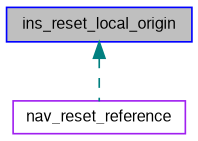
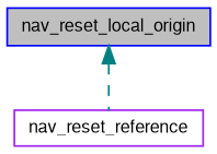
  digraph {
    rankdir=TB
    node [fontname=FreeSans fontsize=10 shape=record style=filled]
-   n1 [color=blue fillcolor=grey75 fontcolor=black height=0.2 label=ins_reset_local_origin width=0.4]
+   n1 [color=blue fillcolor=grey75 fontcolor=black height=0.2 label=nav_reset_local_origin width=0.4]
    n2 [color=purple fillcolor=white height=0.2 label=nav_reset_reference width=0.4]
    n1 -> n2 [color=teal dir=back fontname=FreeSans fontsize=10 labelfontname=FreeSans labelfontsize=10 style=dashed]
  }
